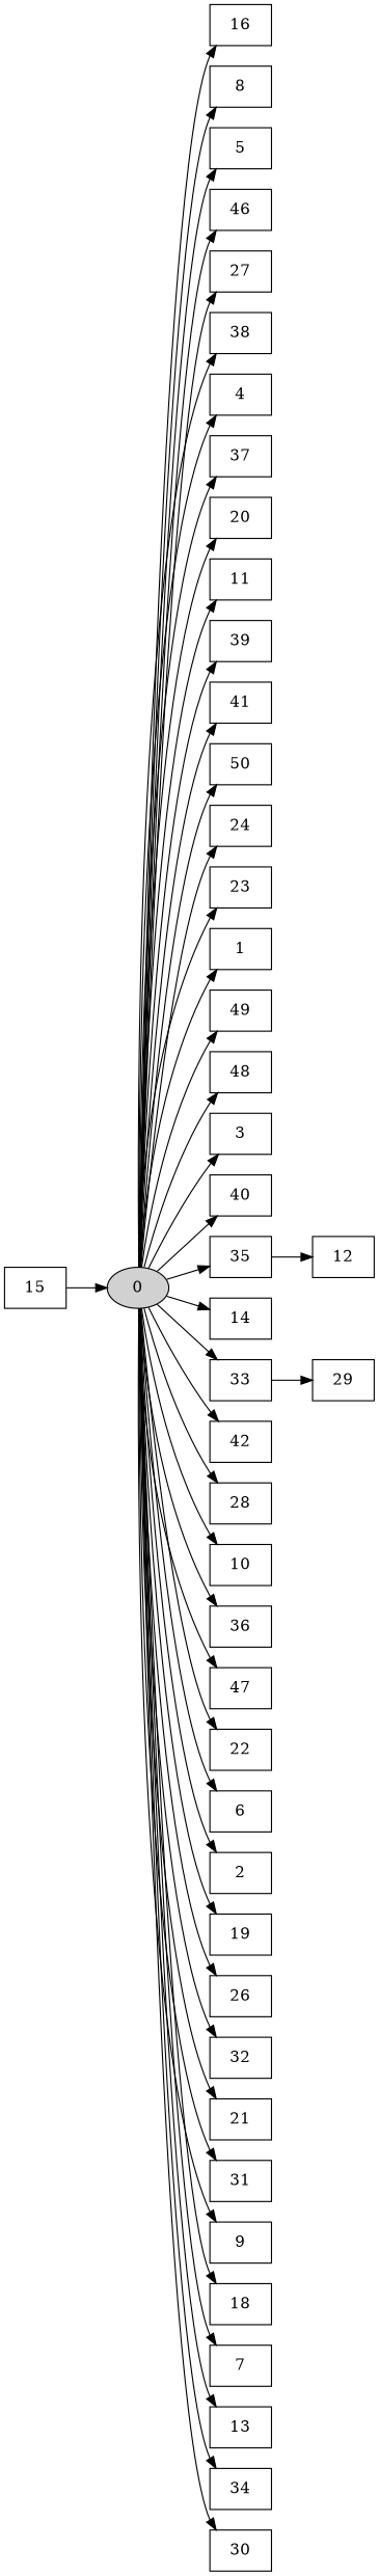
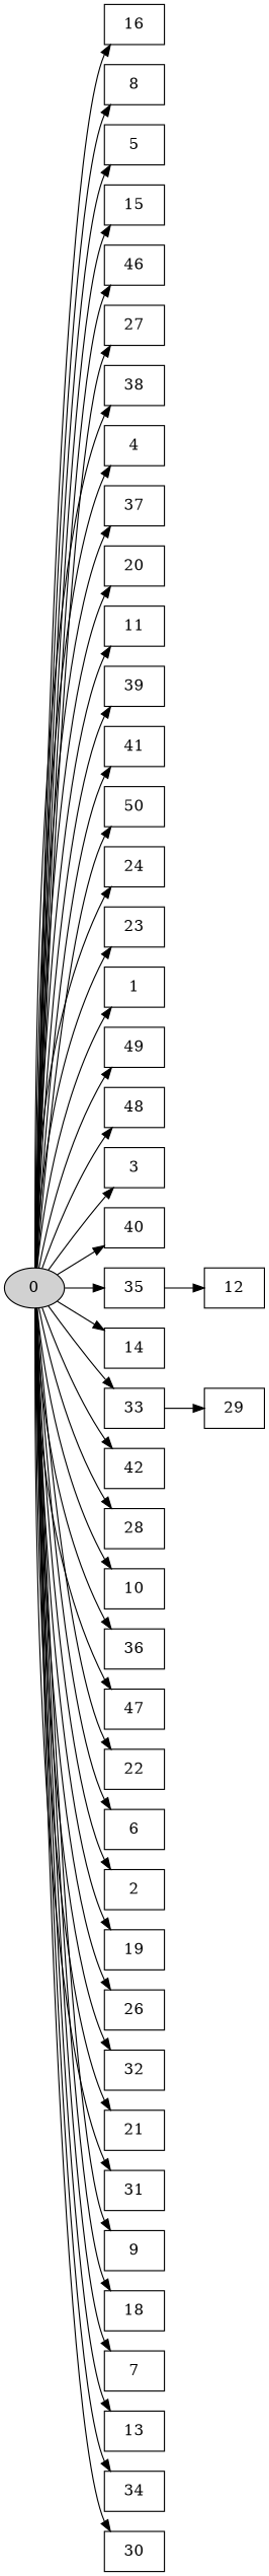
  digraph {
    rankdir=LR
    node [fillcolor=white style=filled shape=box]
    0 [fillcolor=grey82 shape=""]
    n2 [label="16\n"]
    n3 [label="8\n"]
    n4 [label="5\n"]
    n5 [label="15\n"]
    n6 [label="46\n"]
    n7 [label="27\n"]
    n8 [label="38\n"]
    n9 [label="4\n"]
    n10 [label="37\n"]
    n11 [label="20\n"]
    n12 [label="11\n"]
    n13 [label="39\n"]
    n14 [label="41\n"]
    n15 [label="50\n"]
    n16 [label="24\n"]
    n17 [label="23\n"]
    n18 [label="1\n"]
    n19 [label="49\n"]
    n20 [label="48\n"]
    n21 [label="3\n"]
    n22 [label="40\n"]
    n23 [label="35\n"]
    n24 [label="14\n"]
    n25 [label="33\n"]
    n26 [label="42\n"]
    n27 [label="28\n"]
    n28 [label="10\n"]
    n29 [label="36\n"]
    n30 [label="47\n"]
    n31 [label="22\n"]
    n32 [label="6\n"]
    n33 [label="2\n"]
    n34 [label="19\n"]
    n35 [label="26\n"]
    n36 [label="32\n"]
    n37 [label="21\n"]
    n38 [label="31\n"]
    n39 [label="9\n"]
    n40 [label="18\n"]
    n41 [label="7\n"]
    n42 [label="13\n"]
    n43 [label="34\n"]
    n44 [label="30\n"]
    n45 [label="12\n"]
    n46 [label="29\n"]
    0 -> n2
    0 -> n3
    0 -> n4
-   n5 -> 0
+   0 -> n5
    0 -> n6
    0 -> n7
    0 -> n8
    0 -> n9
    0 -> n10
    0 -> n11
    0 -> n12
    0 -> n13
    0 -> n14
    0 -> n15
    0 -> n16
    0 -> n17
    0 -> n18
    0 -> n19
    0 -> n20
    0 -> n21
    0 -> n22
    0 -> n23
    0 -> n24
    0 -> n25
    0 -> n26
    0 -> n27
    0 -> n28
    0 -> n29
    0 -> n30
    0 -> n31
    0 -> n32
    0 -> n33
    0 -> n34
    0 -> n35
    0 -> n36
    0 -> n37
    0 -> n38
    0 -> n39
    0 -> n40
    0 -> n41
    0 -> n42
    0 -> n43
    0 -> n44
    n23 -> n45
    n25 -> n46
  }
